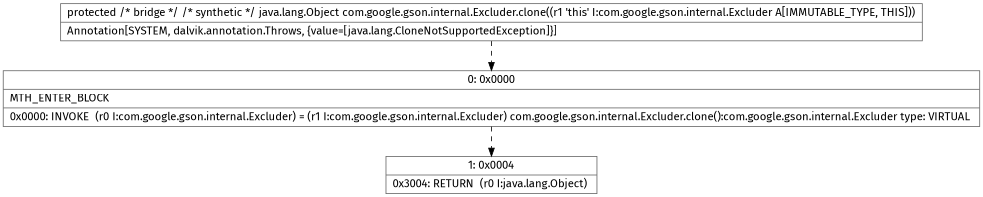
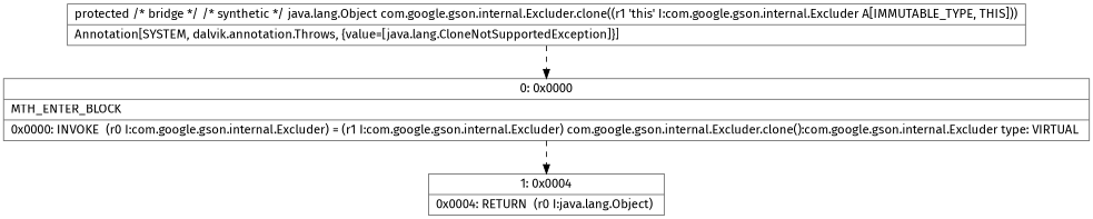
  digraph {
    fontname="Fira Sans"
    node [shape=record color=gray40 fontname="Fira Sans"]
    edge [style=dashed fontname="Fira Sans"]
    n1 [label="{0\:\ 0x0000|MTH_ENTER_BLOCK\l|0x0000: INVOKE  (r0 I:com.google.gson.internal.Excluder) = (r1 I:com.google.gson.internal.Excluder) com.google.gson.internal.Excluder.clone():com.google.gson.internal.Excluder type: VIRTUAL \l}"]
-   n2 [label="{1\:\ 0x0004|0x3004: RETURN  (r0 I:java.lang.Object) \l}"]
+   n2 [label="{1\:\ 0x0004|0x0004: RETURN  (r0 I:java.lang.Object) \l}"]
    n3 [label="{protected \/* bridge *\/ \/* synthetic *\/ java.lang.Object com.google.gson.internal.Excluder.clone((r1 'this' I:com.google.gson.internal.Excluder A[IMMUTABLE_TYPE, THIS]))  | Annotation[SYSTEM, dalvik.annotation.Throws, \{value=[java.lang.CloneNotSupportedException]\}]\l}"]
    n1 -> n2
    n3 -> n1
  }
